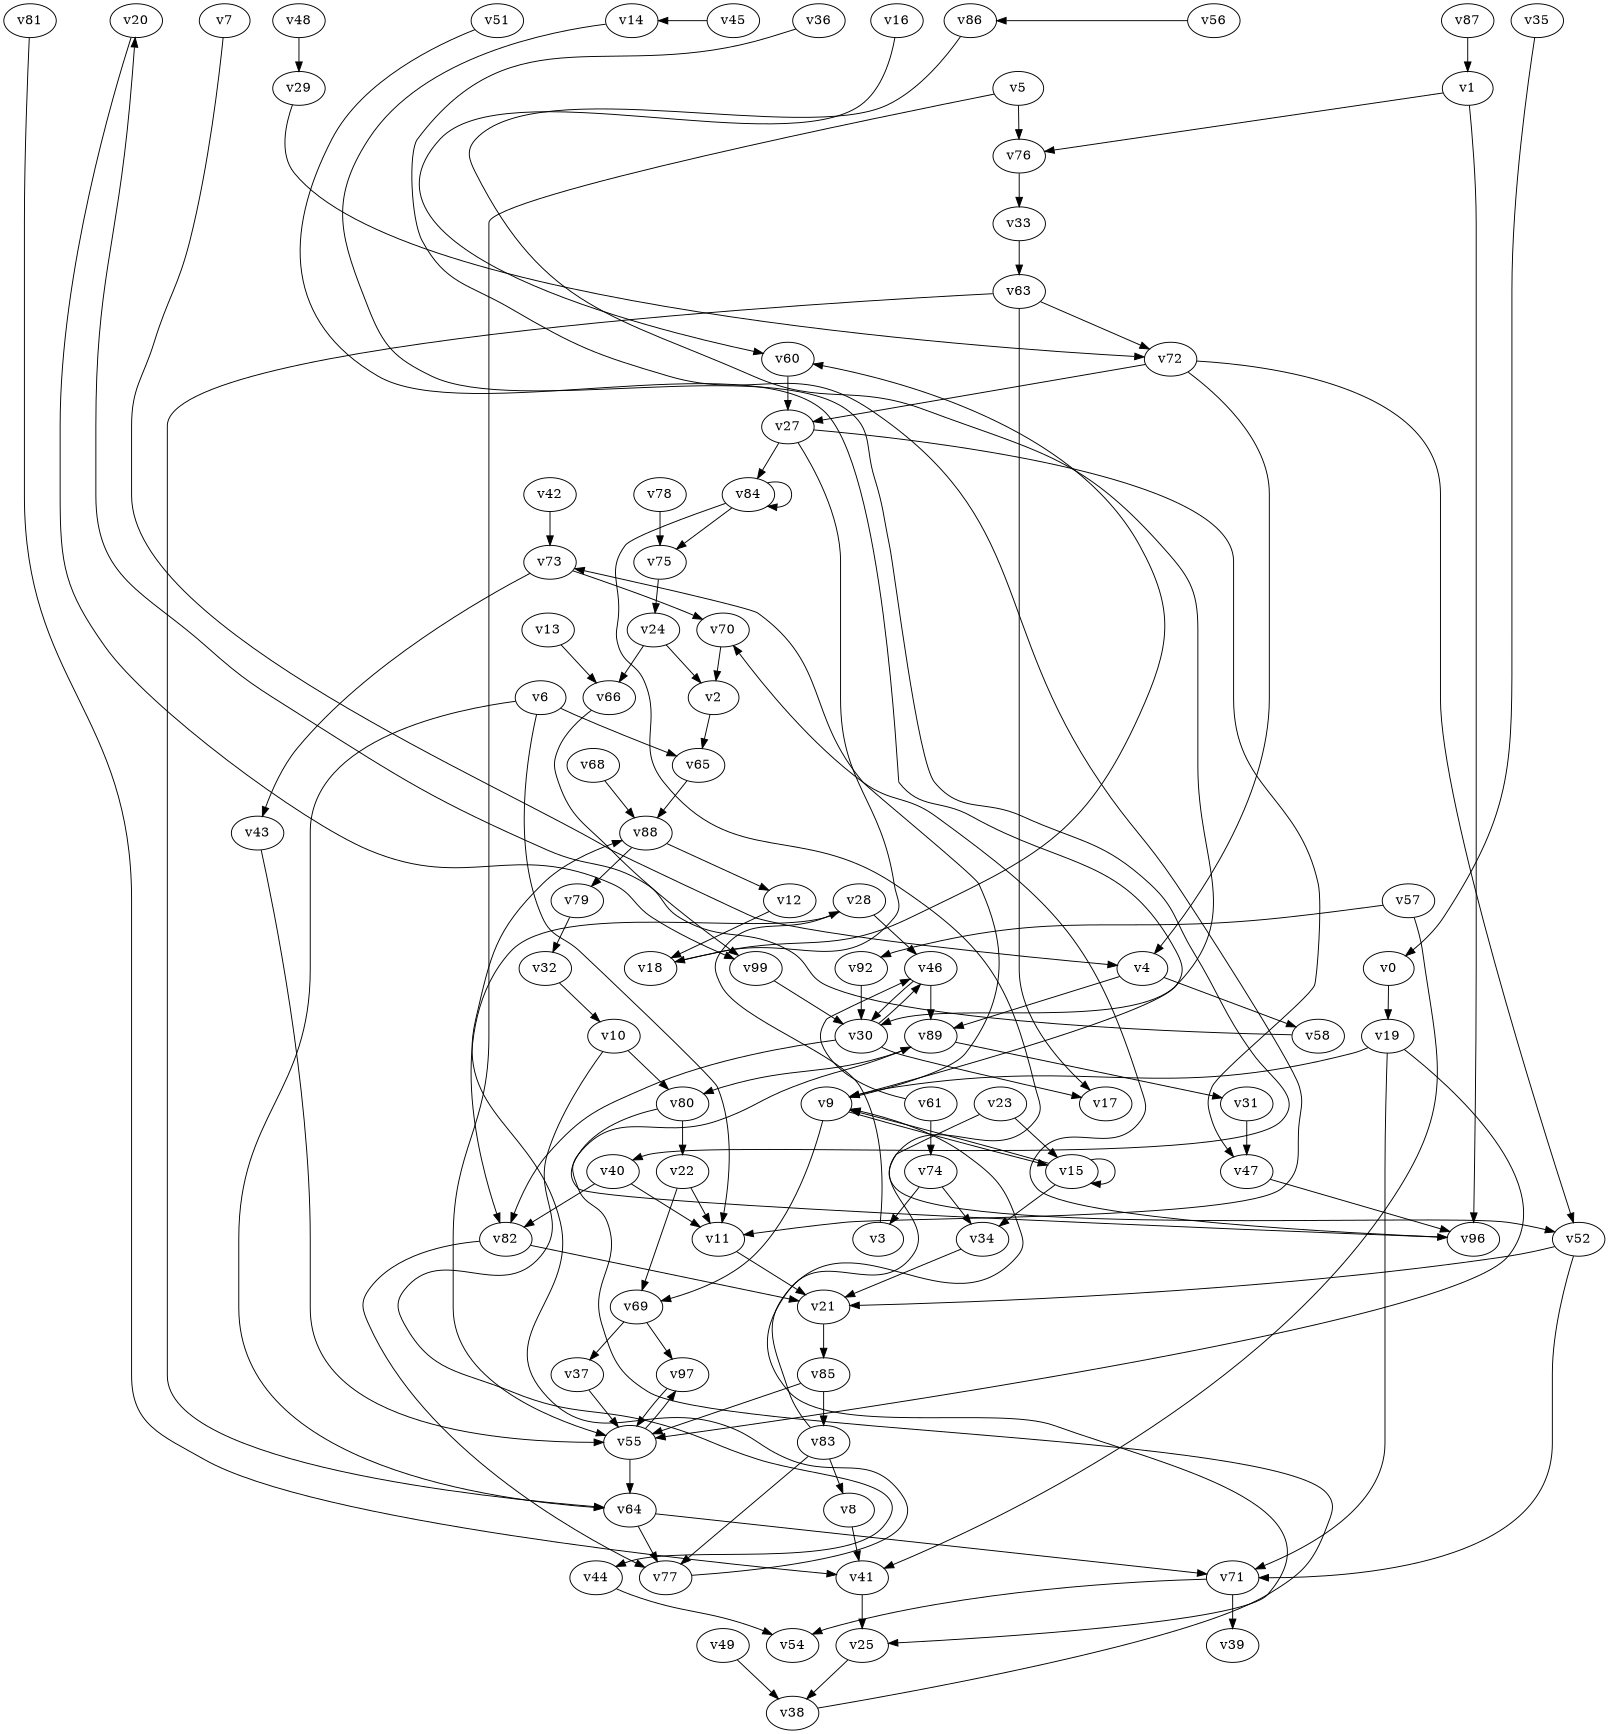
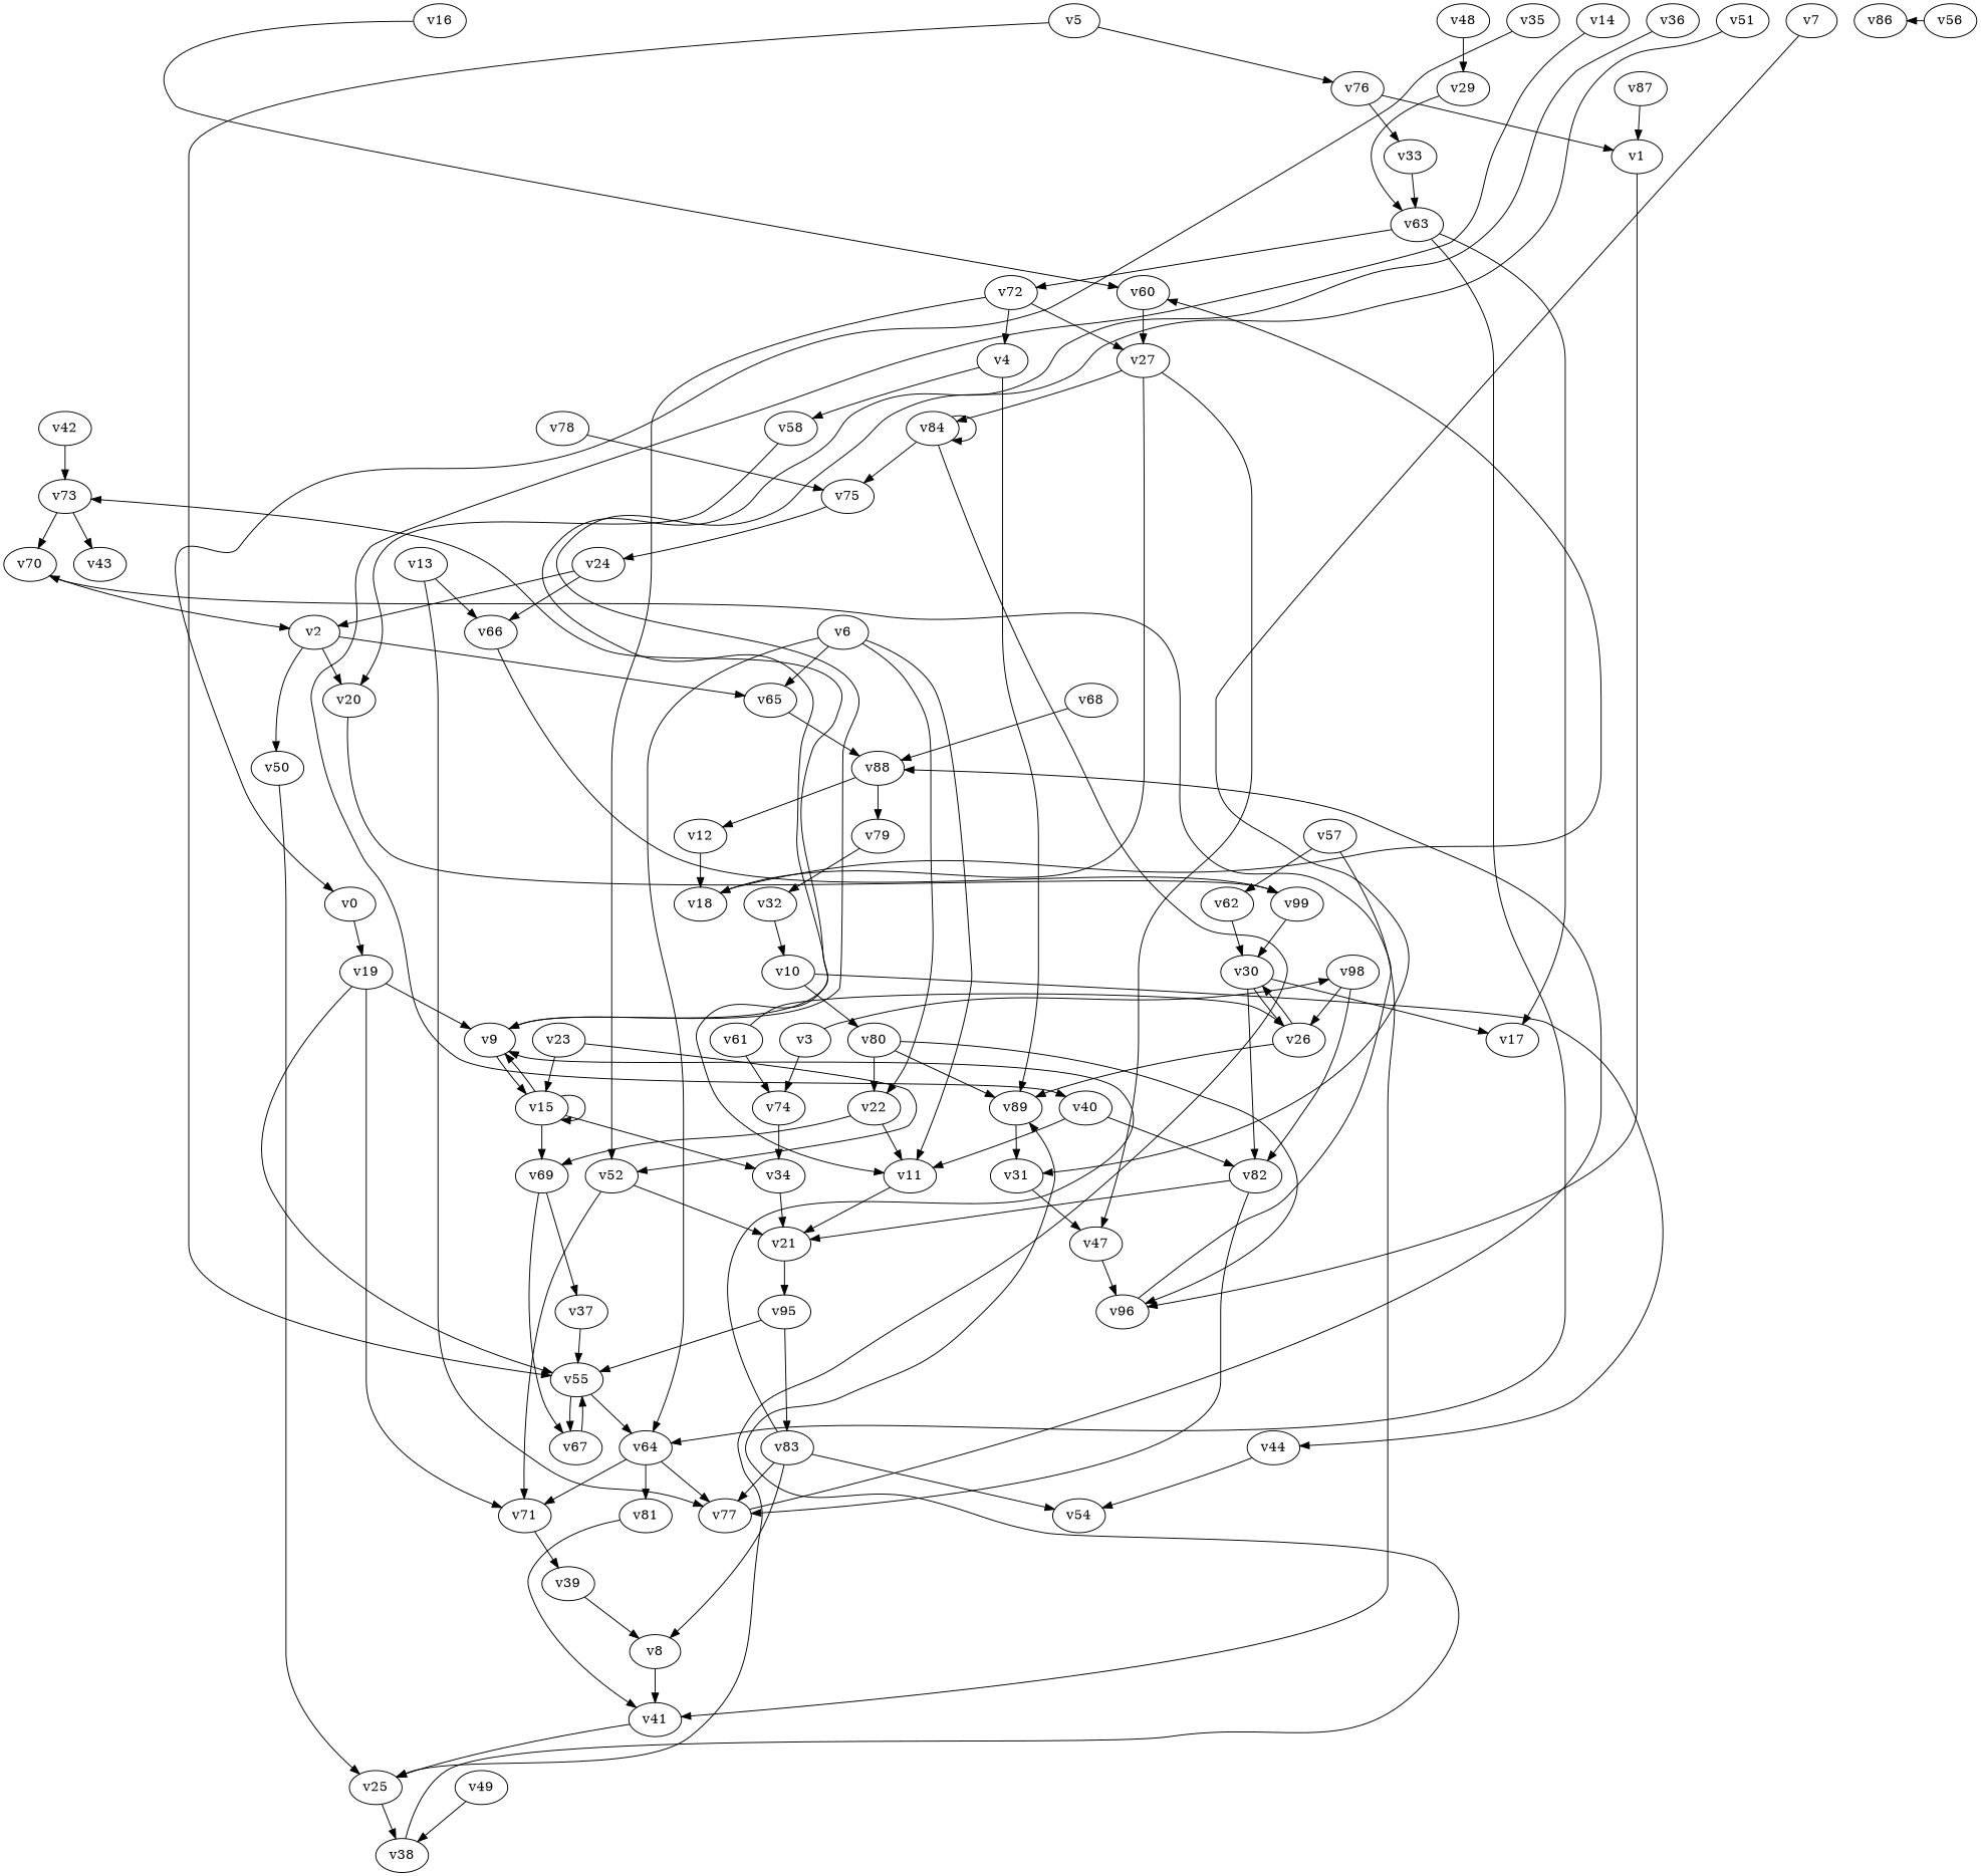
  digraph {
    node [player=1]
    v0 [player=0]
    v19 [player=0]
    v55 [player=0]
    v9
    v71
    v1
    n7 [label=v96]
    v76 [player=0]
    v70
    v33 [player=0]
    v2 [player=0]
    v20 [player=0]
+   v50
    v65
    n15 [label=v99]
    v25
    v88
-   v28
+   v28 [label=v98]
    v3 [player=0]
-   v26 [label=v46]
+   v26
    v82 [player=0]
    v4
    v58
    v89 [player=0]
    v80
    v31
    v5 [player=0]
    v64 [player=0]
-   v67 [player=0 label=v97]
+   v67 [player=0]
    v6
    v11 [player=0]
    v22
    v21
    v69 [player=0]
    v77 [player=0]
    v81 [player=0]
    v7
    v8
    v41
    v15 [player=0]
    v73 [player=0]
    v34
    v43
    v10
    v44 [player=0]
    v54 [player=0]
-   v85 [player=0]
+   v85 [player=0 label=v95]
    v12
    v18 [player=0]
    v60
    v13
    v66
    v40
    v14 [player=0]
    v37 [player=0]
    v16 [player=0]
    v27 [player=0]
    v30
    v17 [player=0]
    v39 [player=0]
    v83
    v23 [player=0]
    v52 [player=0]
    v24 [player=0]
    v38
    v47
    v84
    v75
    v29
    v72 [player=0]
    v86 [player=0]
    v32
    v63 [player=0]
    v35
    v36
    v42 [player=0]
-   v45 [player=0]
    v48
    v49 [player=0]
    v51 [player=0]
    v56
    v57 [player=0]
-   v62 [player=0 label=v92]
+   v62 [player=0]
    v61 [player=0]
    v74 [player=0]
    v79 [player=0]
    v68
    v78
    v87
    v0 -> v19
    v19 -> v55 [constraint="t mod 4 == 2"]
    v19 -> v9
    v19 -> v71
    v55 -> v64
    v55 -> v67
    v9 -> v15
    v9 -> v73 [constraint="t < 11"]
-   v71 -> v54
+   v83 -> v54
    v71 -> v39
    v1 -> n7
-   v1 -> v76
+   v76 -> v1
    n7 -> v70 [constraint="t < 13"]
    v76 -> v33
    v70 -> v2
    v33 -> v63
+   v2 -> v20
+   v2 -> v50
    v2 -> v65
    v20 -> n15 [constraint="t >= 2"]
+   v50 -> v25
    v65 -> v88
    n15 -> v30
    v25 -> v38
    v88 -> v12
    v88 -> v79
    v28 -> v26
    v28 -> v82
    v3 -> v28 [constraint="t < 13"]
    v26 -> v89
    v26 -> v30
    v82 -> v21
    v82 -> v77
    v4 -> v58
    v4 -> v89
    v58 -> v20 [constraint="t >= 5"]
-   v89 -> v80
+   v80 -> v89
    v89 -> v31
    v80 -> n7 [constraint="t >= 3"]
    v80 -> v22
    v31 -> v47
    v5 -> v55
    v5 -> v76
    v64 -> v71
    v64 -> v77
+   v64 -> v81
    v67 -> v55
    v6 -> v65
    v6 -> v64
    v6 -> v11
+   v6 -> v22
    v11 -> v21
    v22 -> v11
    v22 -> v69
    v21 -> v85
    v69 -> v67
    v69 -> v37
    v77 -> v88 [constraint="t >= 1"]
    v81 -> v41 [constraint="t mod 4 == 1"]
-   v7 -> v4 [constraint="t < 13"]
+   v7 -> v31 [constraint="t < 13"]
    v8 -> v41
    v41 -> v25
    v15 -> v9
-   v9 -> v69
+   v15 -> v69
    v15 -> v15
    v15 -> v34
    v73 -> v70
    v73 -> v43
    v34 -> v21
-   v43 -> v55
    v10 -> v80
    v10 -> v44 [constraint="t < 14"]
    v44 -> v54
    v85 -> v55
    v85 -> v83
    v12 -> v18
    v18 -> v60 [constraint="t >= 1"]
    v60 -> v27
+   v13 -> v77
    v13 -> v66
    v66 -> n15 [constraint="t mod 5 == 2"]
    v40 -> v82
    v40 -> v11
    v14 -> v40 [constraint="t >= 4"]
    v37 -> v55
    v16 -> v60 [constraint="t mod 5 == 4"]
    v27 -> v18
    v27 -> v47
    v27 -> v84
    v30 -> v26
    v30 -> v82
    v30 -> v17
+   v39 -> v8
    v83 -> v9 [constraint="t >= 4"]
    v83 -> v77
    v83 -> v8
    v23 -> v15
    v23 -> v52 [constraint="t mod 2 == 0"]
    v52 -> v71
    v52 -> v21
    v24 -> v2
    v24 -> v66
    v38 -> v89 [constraint="t < 13"]
    v47 -> n7
    v84 -> v25 [constraint="t < 13"]
    v84 -> v84
    v84 -> v75
    v75 -> v24
-   v29 -> v72 [constraint="t < 8"]
+   v29 -> v63 [constraint="t < 8"]
    v72 -> v4
    v72 -> v27
    v72 -> v52
-   v86 -> v30 [constraint="t >= 2"]
    v32 -> v10
    v63 -> v64
    v63 -> v17
    v63 -> v72
    v35 -> v0 [constraint="t < 11"]
    v36 -> v11 [constraint="t >= 1"]
    v42 -> v73
-   v45 -> v14 [constraint="t >= 1"]
    v48 -> v29
    v49 -> v38
    v51 -> v9 [constraint="t >= 3"]
    v56 -> v86 [constraint="t < 6"]
    v57 -> v41
    v57 -> v62
    v62 -> v30
    v61 -> v26 [constraint="t mod 5 == 0"]
    v61 -> v74
-   v74 -> v3
+   v3 -> v74
    v74 -> v34
    v79 -> v32
    v68 -> v88
    v78 -> v75
    v87 -> v1
  }
